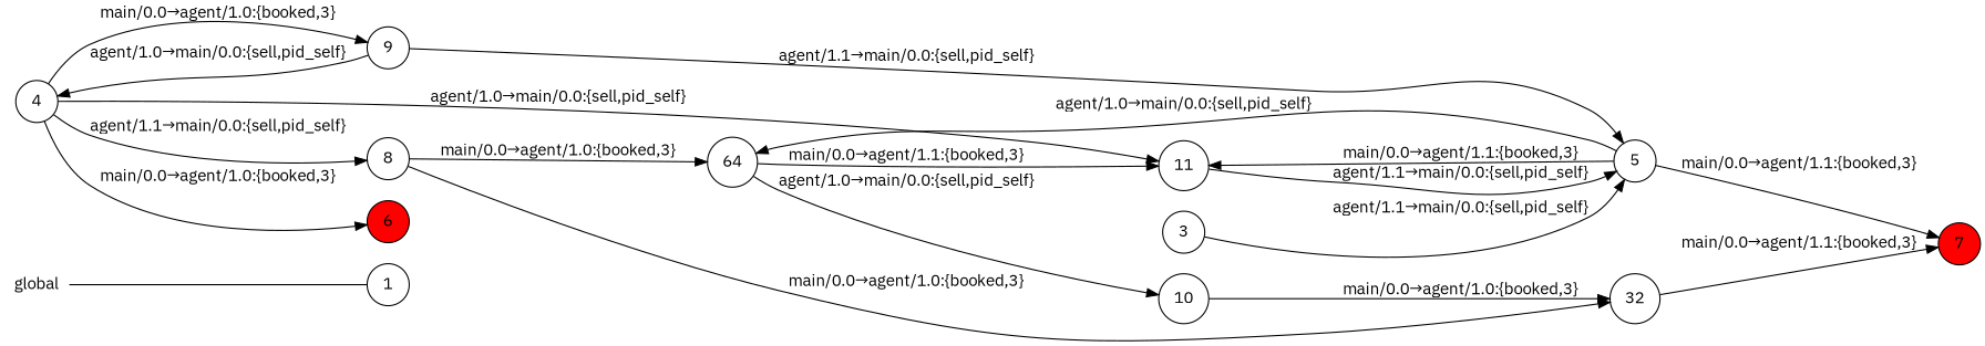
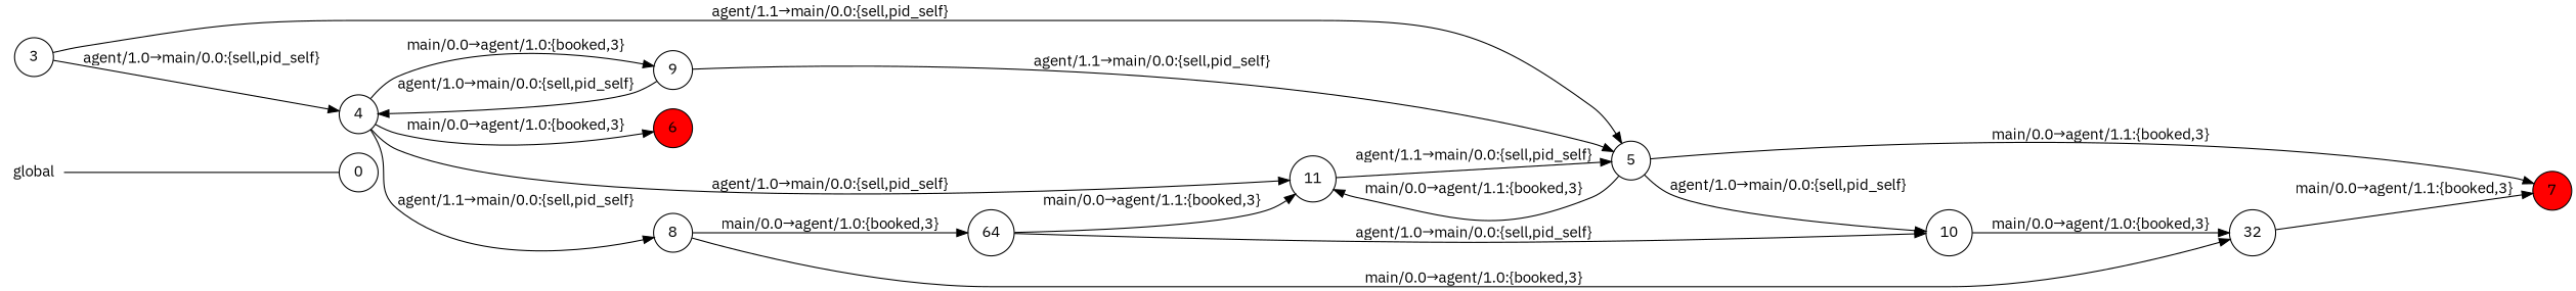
  digraph {
    fontname="IBM Plex Sans"
    rankdir=LR
    node [fontname="IBM Plex Sans" shape=circle]
    edge [fontname="IBM Plex Sans"]
    n1 [label=global shape=plaintext]
-   n2 [label=1]
+   n2 [label=0]
    n3 [label=64]
    n4 [label=11]
    n5 [label=10]
    n6 [label=5]
    n7 [label=32]
    n8 [label=9]
    n9 [label=4]
    n10 [label=8]
    n11 [fillcolor="#FF0000FF" label=6 style=filled]
    n12 [fillcolor="#FF0000FF" label=7 style=filled]
    n13 [label=3]
    n1 -> n2 [arrowhead=none]
    n3 -> n4 [label="main/0.0→agent/1.1:{booked,3}"]
    n3 -> n5 [label="agent/1.0→main/0.0:{sell,pid_self}"]
    n4 -> n6 [label="agent/1.1→main/0.0:{sell,pid_self}"]
    n5 -> n7 [label="main/0.0→agent/1.0:{booked,3}"]
    n6 -> n4 [label="main/0.0→agent/1.1:{booked,3}"]
-   n6 -> n3 [label="agent/1.0→main/0.0:{sell,pid_self}"]
+   n6 -> n5 [label="agent/1.0→main/0.0:{sell,pid_self}"]
    n6 -> n12 [label="main/0.0→agent/1.1:{booked,3}"]
    n7 -> n12 [label="main/0.0→agent/1.1:{booked,3}"]
    n8 -> n6 [label="agent/1.1→main/0.0:{sell,pid_self}"]
    n8 -> n9 [label="agent/1.0→main/0.0:{sell,pid_self}"]
    n9 -> n4 [label="agent/1.0→main/0.0:{sell,pid_self}"]
    n9 -> n8 [label="main/0.0→agent/1.0:{booked,3}"]
    n9 -> n10 [label="agent/1.1→main/0.0:{sell,pid_self}"]
    n9 -> n11 [label="main/0.0→agent/1.0:{booked,3}"]
    n10 -> n3 [label="main/0.0→agent/1.0:{booked,3}"]
    n10 -> n7 [label="main/0.0→agent/1.0:{booked,3}"]
    n13 -> n6 [label="agent/1.1→main/0.0:{sell,pid_self}"]
+   n13 -> n9 [label="agent/1.0→main/0.0:{sell,pid_self}"]
  }
